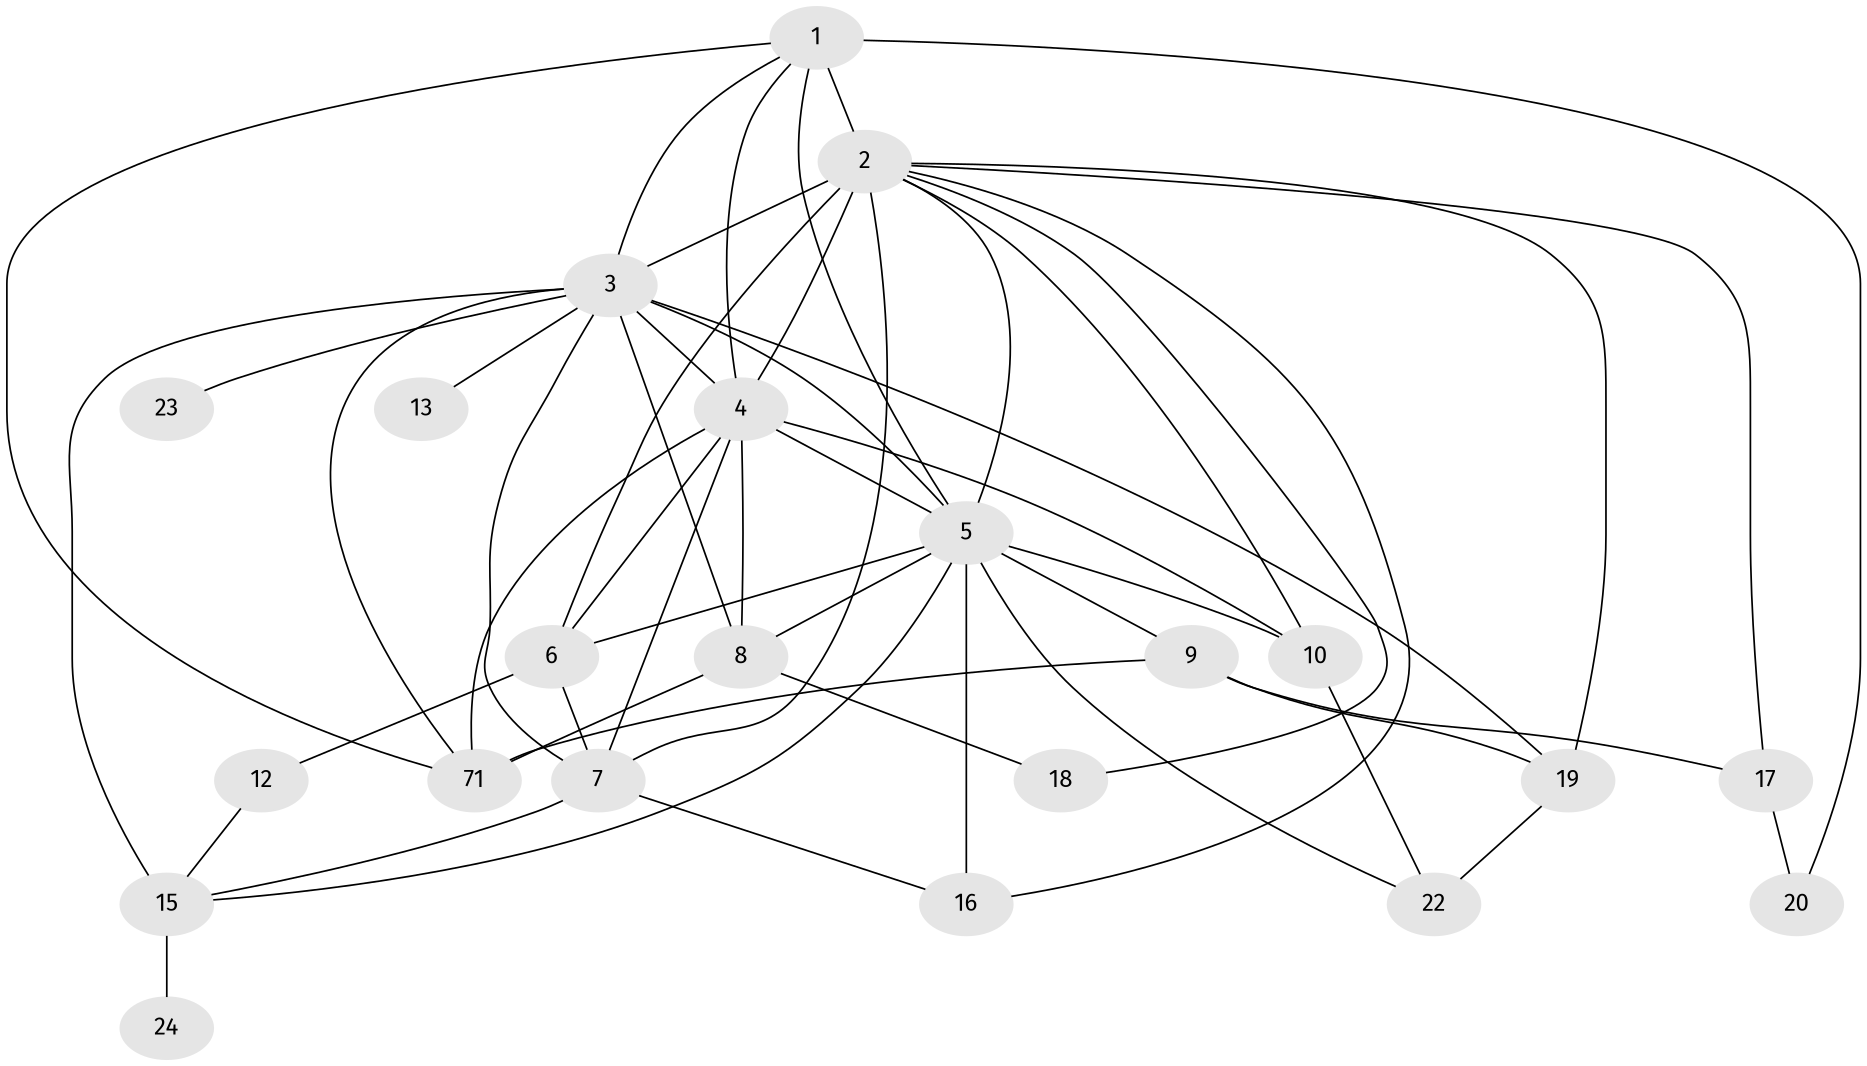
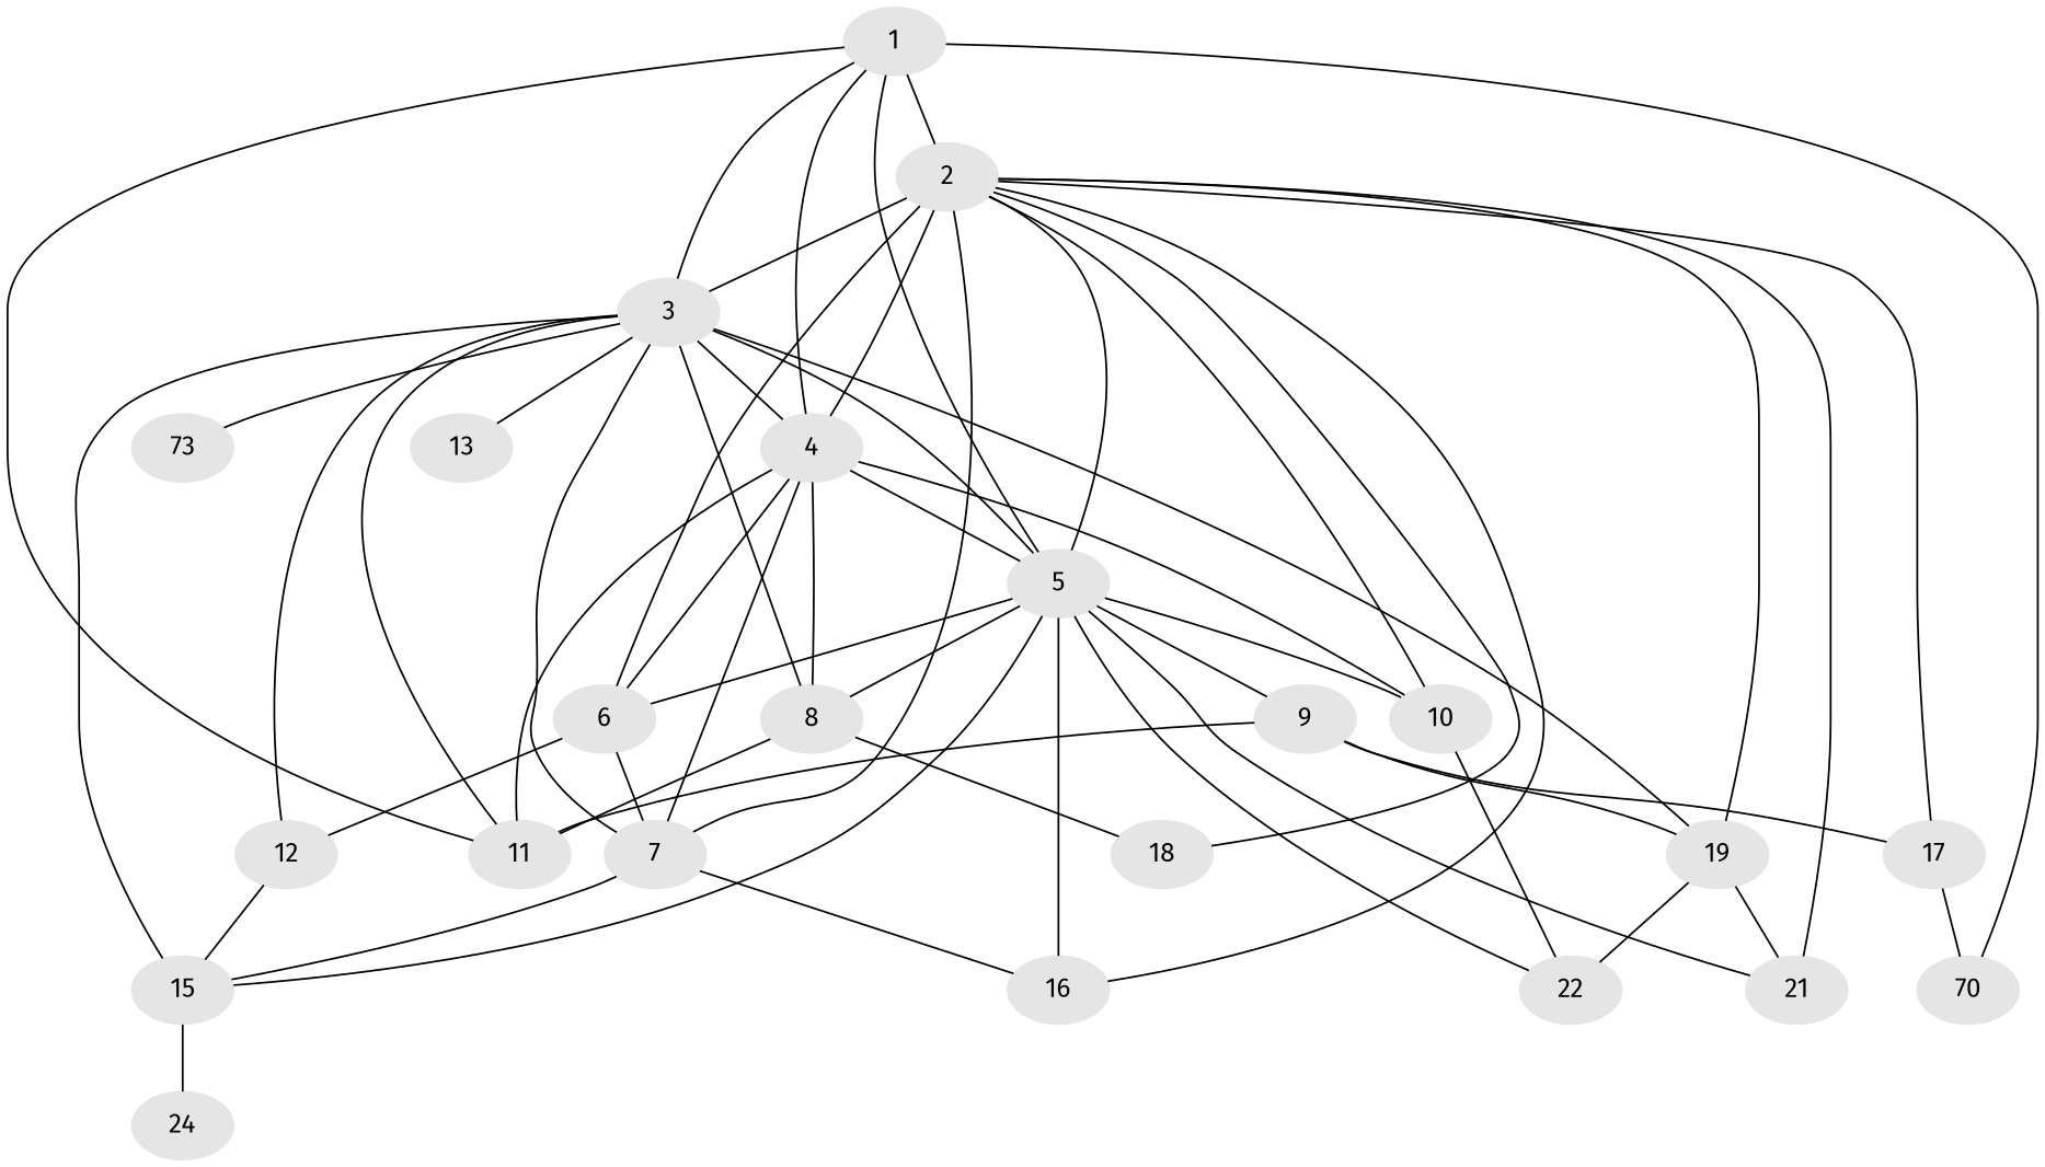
  graph {
    fontname="Fira Sans"
    node [color=gray90 fontname="Fira Sans" style=filled]
    edge [fontname="Fira Sans" weight=1.0]
    1
    2
    3
    4
    5
-   11 [label=71]
-   20
+   11
+   20 [label=70]
    6
    7
    10
    17
    18
    19
+   21
    16
    13
    8
    12
    15
-   23
+   23 [label=73]
    9
    22
    24
    1 -- 2 [weight=5.0]
    1 -- 3 [weight=3.0]
    1 -- 4
    1 -- 5
    1 -- 11
    1 -- 20
    2 -- 3 [weight=15.0]
    2 -- 4 [weight=4.0]
    2 -- 5 [weight=5.0]
    2 -- 6
    2 -- 7
    2 -- 10
    2 -- 17 [weight=2.0]
    2 -- 18 [weight=3.0]
    2 -- 19
+   2 -- 21 [weight=2.0]
    2 -- 16 [weight=2.0]
    3 -- 4 [weight=3.0]
    3 -- 5 [weight=3.0]
    3 -- 11 [weight=2.0]
    3 -- 7
    3 -- 19
    3 -- 13
    3 -- 8 [weight=2.0]
+   3 -- 12 [weight=3.0]
    3 -- 15 [weight=3.0]
    3 -- 23
    4 -- 5 [weight=2.0]
    4 -- 11
    4 -- 6 [weight=5.0]
    4 -- 7
    4 -- 10
    4 -- 8 [weight=2.0]
    5 -- 6
    5 -- 10
+   5 -- 21
    5 -- 16 [weight=2.0]
    5 -- 8
    5 -- 15
    5 -- 9
    5 -- 22 [weight=2.0]
    6 -- 7 [weight=2.0]
    6 -- 12
    7 -- 16
    7 -- 15
    10 -- 22
    17 -- 20
+   19 -- 21
    19 -- 22 [weight=3.0]
    8 -- 11 [weight=4.0]
    8 -- 18
    12 -- 15
    15 -- 24
    9 -- 11
    9 -- 17
    9 -- 19
  }
